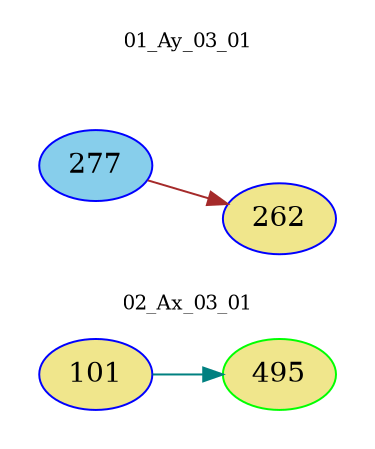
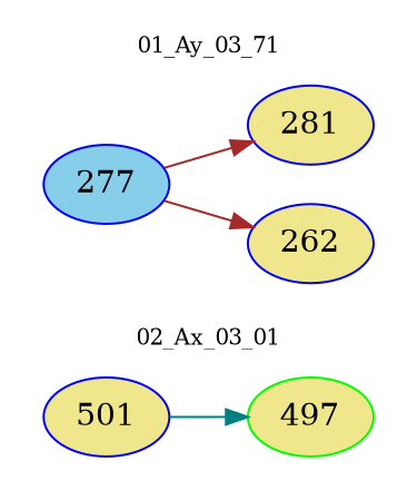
  digraph {
    rankdir=LR
    node [color=blue fillcolor=khaki style=filled]
    edge [color=brown]
-   n1 [label=101]
-   n2 [color=green label=495]
+   n1 [label=501]
+   n2 [color=green label=497]
    n3 [fillcolor=skyblue label=277]
    n4 [label=262]
+   n5 [label=281]
    subgraph cluster_1 {
      color=white
      fontsize=10
      label="02_Ax_03_01"
      n1
      n2
    }
    subgraph cluster_2 {
      color=white
      fontsize=10
-     label="01_Ay_03_01"
+     label="01_Ay_03_71"
      n3
      n4
+     n5
    }
    n1 -> n2 [color=teal]
    n3 -> n4
+   n3 -> n5
  }
